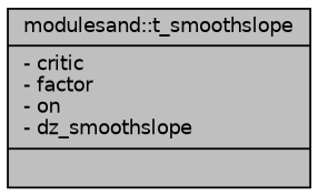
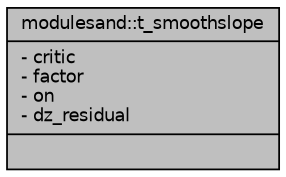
  digraph {
-   n1 [color=black fillcolor=grey75 fontcolor=black fontname=Helvetica fontsize=10 height=0.2 label="{modulesand::t_smoothslope\n|- critic\l- factor\l- on\l- dz_smoothslope\l|}" shape=record style=filled width=0.4]
+   n1 [color=black fillcolor=grey75 fontcolor=black fontname=Helvetica fontsize=10 height=0.2 label="{modulesand::t_smoothslope\n|- critic\l- factor\l- on\l- dz_residual\l|}" shape=record style=filled width=0.4]
  }
